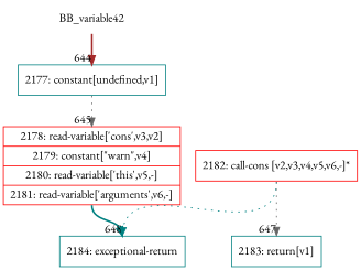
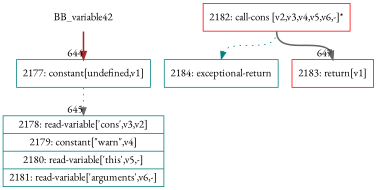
  digraph {
    fontname="EB Garamond"
    rankdir=TD
    node [color=red fontname="EB Garamond" shape=record]
    edge [color=gray40 fontname="EB Garamond" headport=n style=bold tailport=s]
    n1 [label=BB_variable42 shape=none]
    n2 [color=teal label="{2177: constant[undefined,v1]}"]
-   n3 [label="{2178: read-variable['cons',v3,v2]|2179: constant[\"warn\",v4]|2180: read-variable['this',v5,-]|2181: read-variable['arguments',v6,-]}"]
+   n3 [color=teal label="{2178: read-variable['cons',v3,v2]|2179: constant[\"warn\",v4]|2180: read-variable['this',v5,-]|2181: read-variable['arguments',v6,-]}"]
    n4 [color=teal label="{2184: exceptional-return}"]
    n5 [label="{2182: call-cons [v2,v3,v4,v5,v6,-]*}"]
-   n6 [color=teal label="{2183: return[v1]}"]
+   n6 [label="{2183: return[v1]}"]
    n1 -> n2 [color=brown headlabel="    644"]
    n2 -> n3 [headlabel="      645" style=dotted]
-   n3 -> n4 [color=teal headlabel="      648"]
    n5 -> n4 [color=teal style=dotted]
-   n5 -> n6 [headlabel="      647" style=dotted]
+   n5 -> n6 [headlabel="      647"]
  }
